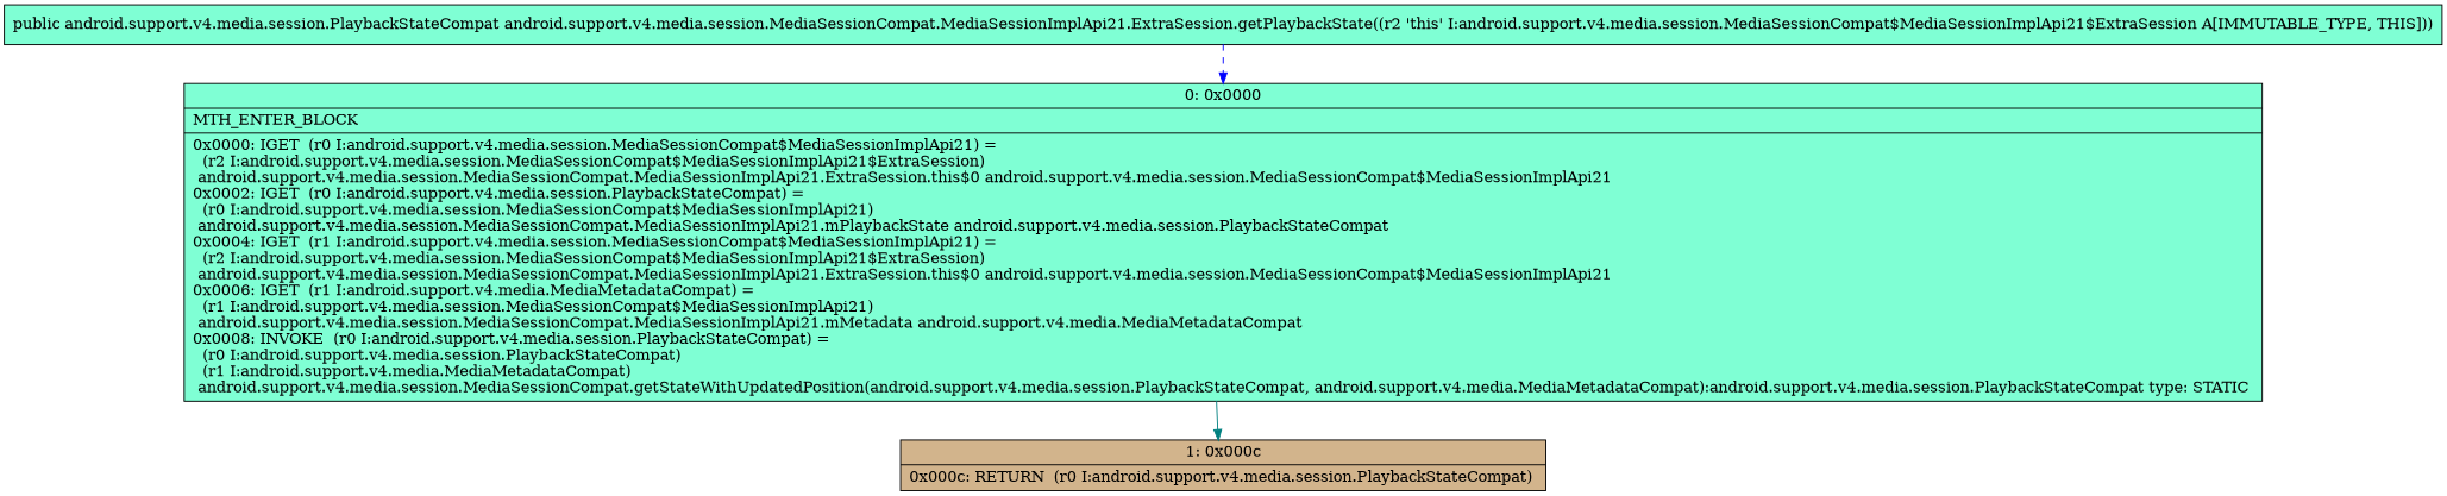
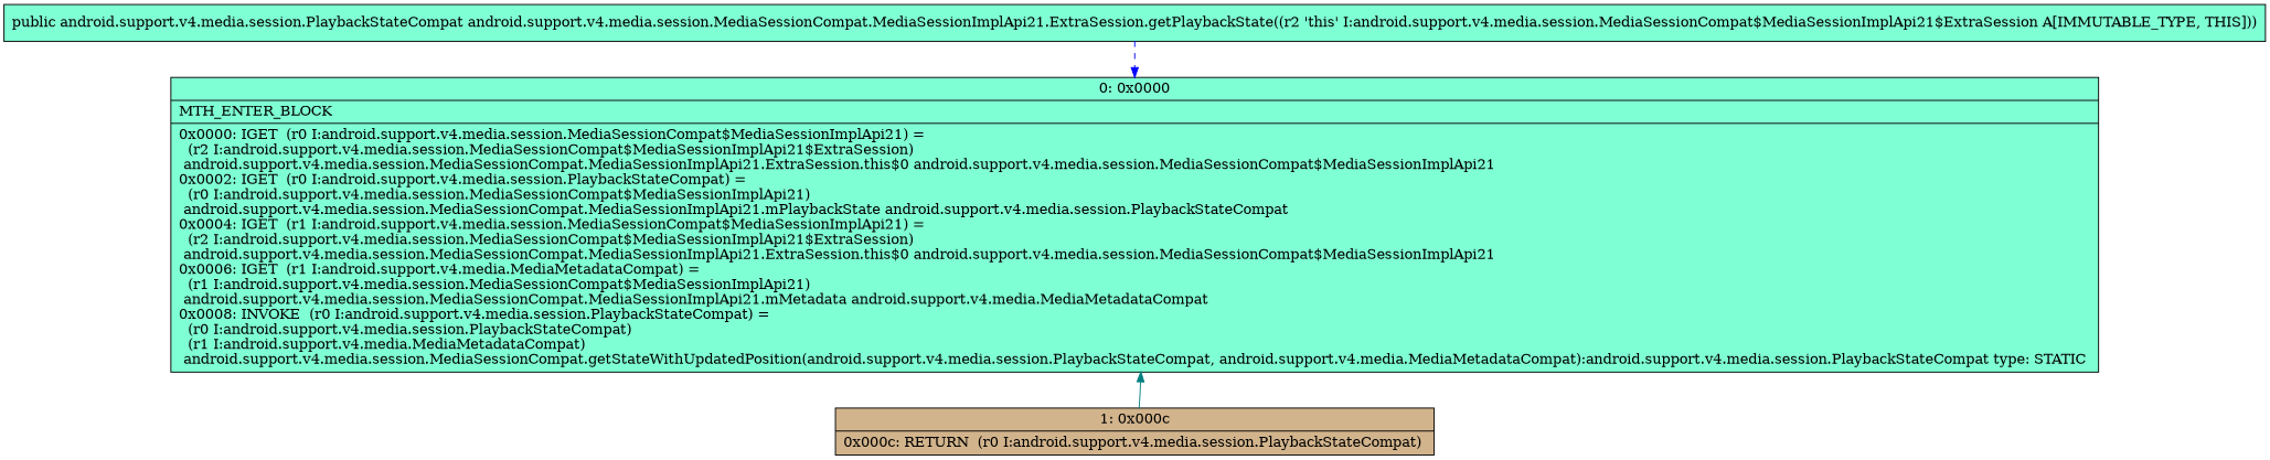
  digraph {
    fontname="DejaVu Serif"
    node [shape=record style=filled fillcolor=aquamarine fontname="DejaVu Serif"]
    edge [fontname="DejaVu Serif"]
    n1 [label="{0\:\ 0x0000|MTH_ENTER_BLOCK\l|0x0000: IGET  (r0 I:android.support.v4.media.session.MediaSessionCompat$MediaSessionImplApi21) = \l  (r2 I:android.support.v4.media.session.MediaSessionCompat$MediaSessionImplApi21$ExtraSession)\l android.support.v4.media.session.MediaSessionCompat.MediaSessionImplApi21.ExtraSession.this$0 android.support.v4.media.session.MediaSessionCompat$MediaSessionImplApi21 \l0x0002: IGET  (r0 I:android.support.v4.media.session.PlaybackStateCompat) = \l  (r0 I:android.support.v4.media.session.MediaSessionCompat$MediaSessionImplApi21)\l android.support.v4.media.session.MediaSessionCompat.MediaSessionImplApi21.mPlaybackState android.support.v4.media.session.PlaybackStateCompat \l0x0004: IGET  (r1 I:android.support.v4.media.session.MediaSessionCompat$MediaSessionImplApi21) = \l  (r2 I:android.support.v4.media.session.MediaSessionCompat$MediaSessionImplApi21$ExtraSession)\l android.support.v4.media.session.MediaSessionCompat.MediaSessionImplApi21.ExtraSession.this$0 android.support.v4.media.session.MediaSessionCompat$MediaSessionImplApi21 \l0x0006: IGET  (r1 I:android.support.v4.media.MediaMetadataCompat) = \l  (r1 I:android.support.v4.media.session.MediaSessionCompat$MediaSessionImplApi21)\l android.support.v4.media.session.MediaSessionCompat.MediaSessionImplApi21.mMetadata android.support.v4.media.MediaMetadataCompat \l0x0008: INVOKE  (r0 I:android.support.v4.media.session.PlaybackStateCompat) = \l  (r0 I:android.support.v4.media.session.PlaybackStateCompat)\l  (r1 I:android.support.v4.media.MediaMetadataCompat)\l android.support.v4.media.session.MediaSessionCompat.getStateWithUpdatedPosition(android.support.v4.media.session.PlaybackStateCompat, android.support.v4.media.MediaMetadataCompat):android.support.v4.media.session.PlaybackStateCompat type: STATIC \l}"]
    n2 [label="{1\:\ 0x000c|0x000c: RETURN  (r0 I:android.support.v4.media.session.PlaybackStateCompat) \l}" fillcolor=tan]
    n3 [label="{public android.support.v4.media.session.PlaybackStateCompat android.support.v4.media.session.MediaSessionCompat.MediaSessionImplApi21.ExtraSession.getPlaybackState((r2 'this' I:android.support.v4.media.session.MediaSessionCompat$MediaSessionImplApi21$ExtraSession A[IMMUTABLE_TYPE, THIS])) }"]
-   n1 -> n2 [color=teal style=solid]
+   n2 -> n1 [color=teal style=solid]
    n3 -> n1 [color=blue style=dashed]
  }
